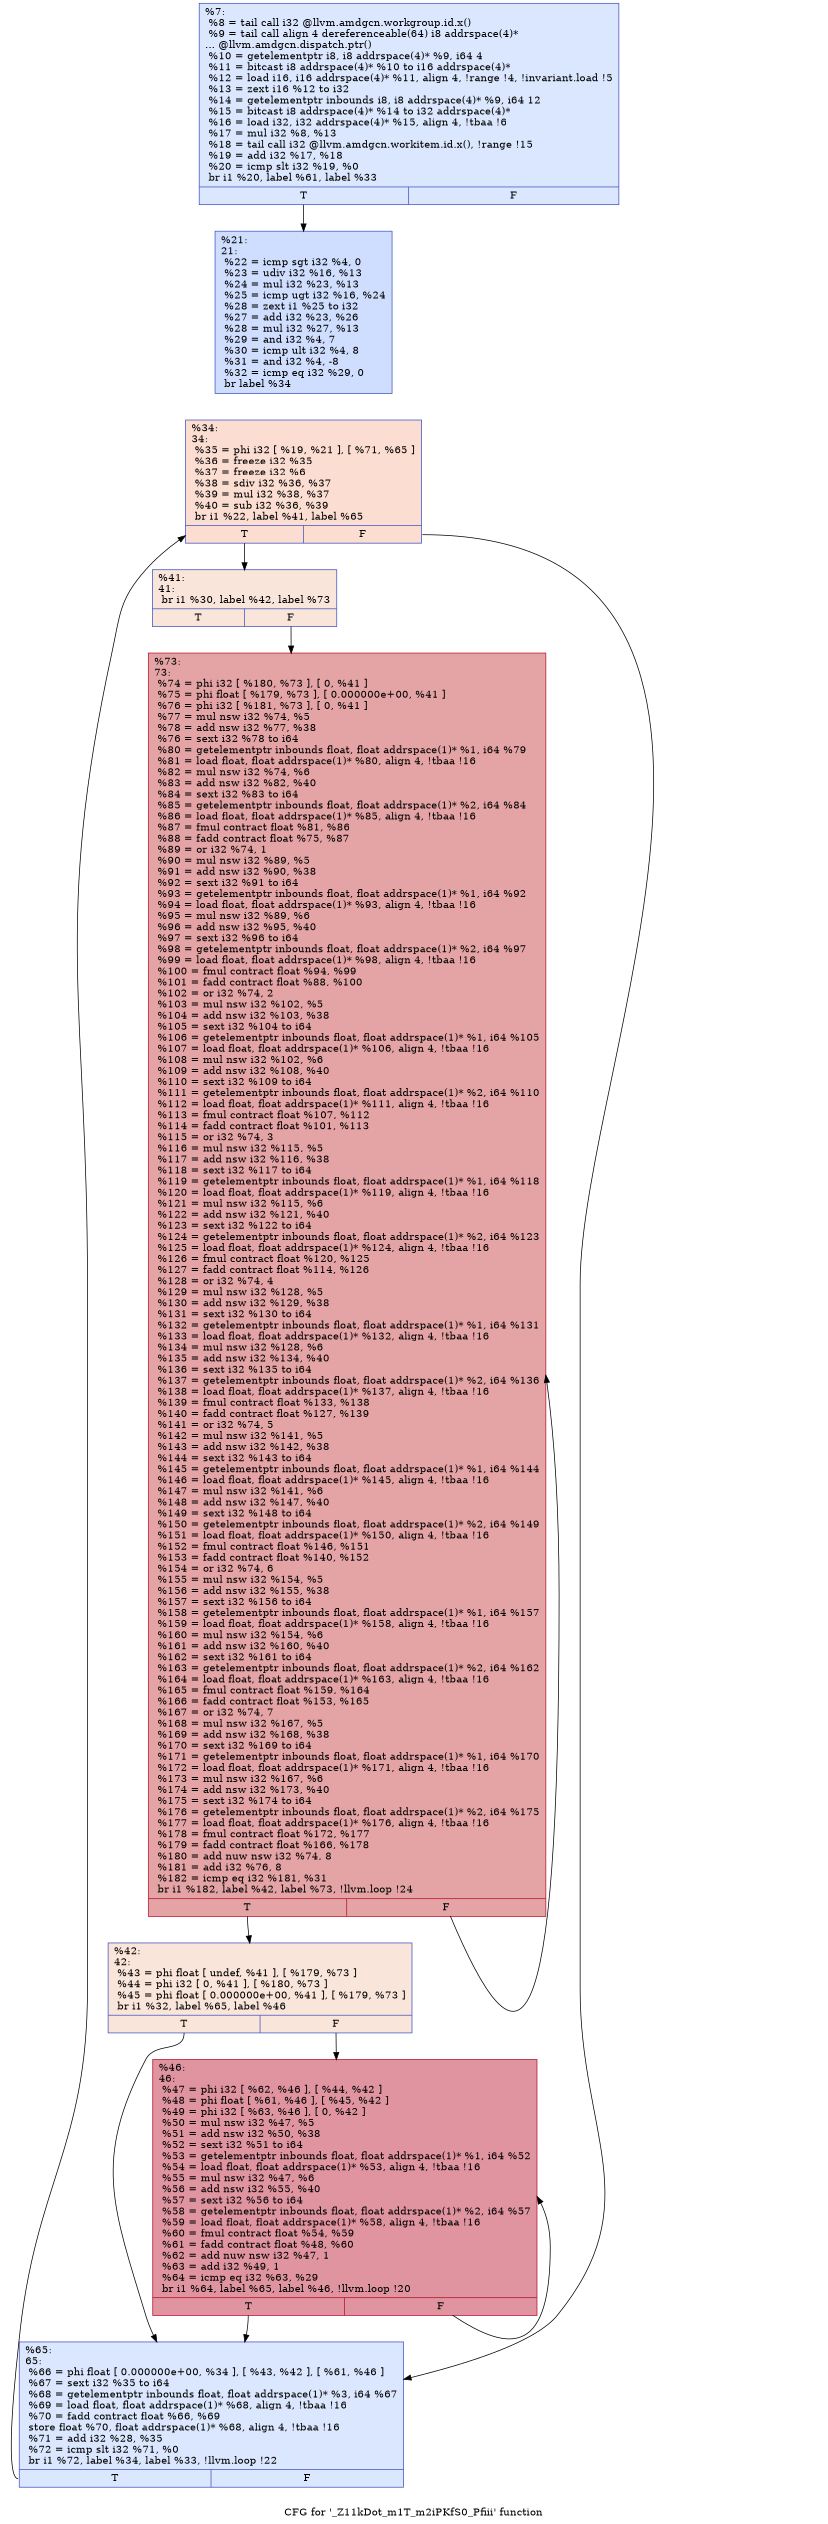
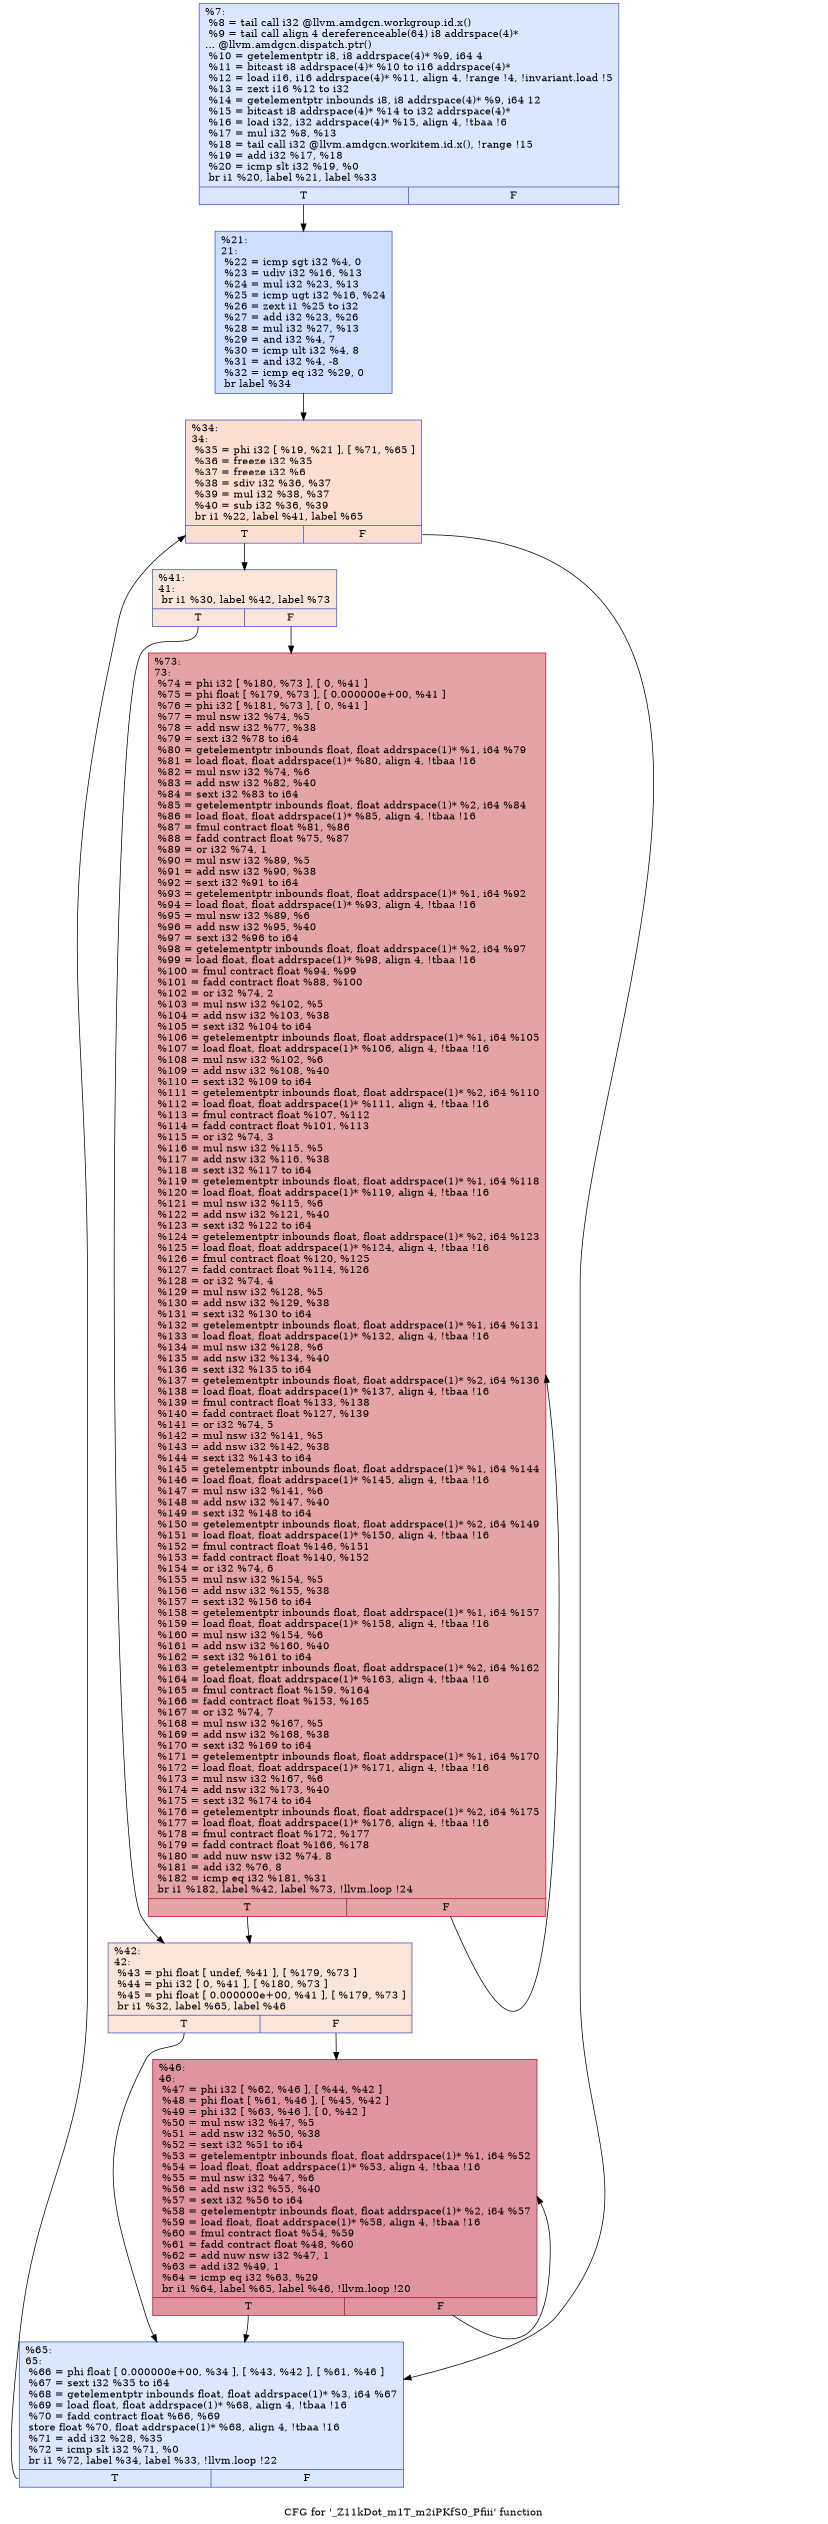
  digraph {
    label="CFG for '_Z11kDot_m1T_m2iPKfS0_Pfiii' function"
    node [color="#3d50c3ff" fillcolor="#aec9fc70" shape=record style=filled]
    edge [tailport=s0]
-   n1 [label="{%7:\l  %8 = tail call i32 @llvm.amdgcn.workgroup.id.x()\l  %9 = tail call align 4 dereferenceable(64) i8 addrspace(4)*\l... @llvm.amdgcn.dispatch.ptr()\l  %10 = getelementptr i8, i8 addrspace(4)* %9, i64 4\l  %11 = bitcast i8 addrspace(4)* %10 to i16 addrspace(4)*\l  %12 = load i16, i16 addrspace(4)* %11, align 4, !range !4, !invariant.load !5\l  %13 = zext i16 %12 to i32\l  %14 = getelementptr inbounds i8, i8 addrspace(4)* %9, i64 12\l  %15 = bitcast i8 addrspace(4)* %14 to i32 addrspace(4)*\l  %16 = load i32, i32 addrspace(4)* %15, align 4, !tbaa !6\l  %17 = mul i32 %8, %13\l  %18 = tail call i32 @llvm.amdgcn.workitem.id.x(), !range !15\l  %19 = add i32 %17, %18\l  %20 = icmp slt i32 %19, %0\l  br i1 %20, label %61, label %33\l|{<s0>T|<s1>F}}"]
-   n2 [fillcolor="#93b5fe70" label="{%21:\l21:                                               \l  %22 = icmp sgt i32 %4, 0\l  %23 = udiv i32 %16, %13\l  %24 = mul i32 %23, %13\l  %25 = icmp ugt i32 %16, %24\l  %28 = zext i1 %25 to i32\l  %27 = add i32 %23, %26\l  %28 = mul i32 %27, %13\l  %29 = and i32 %4, 7\l  %30 = icmp ult i32 %4, 8\l  %31 = and i32 %4, -8\l  %32 = icmp eq i32 %29, 0\l  br label %34\l}"]
+   n1 [label="{%7:\l  %8 = tail call i32 @llvm.amdgcn.workgroup.id.x()\l  %9 = tail call align 4 dereferenceable(64) i8 addrspace(4)*\l... @llvm.amdgcn.dispatch.ptr()\l  %10 = getelementptr i8, i8 addrspace(4)* %9, i64 4\l  %11 = bitcast i8 addrspace(4)* %10 to i16 addrspace(4)*\l  %12 = load i16, i16 addrspace(4)* %11, align 4, !range !4, !invariant.load !5\l  %13 = zext i16 %12 to i32\l  %14 = getelementptr inbounds i8, i8 addrspace(4)* %9, i64 12\l  %15 = bitcast i8 addrspace(4)* %14 to i32 addrspace(4)*\l  %16 = load i32, i32 addrspace(4)* %15, align 4, !tbaa !6\l  %17 = mul i32 %8, %13\l  %18 = tail call i32 @llvm.amdgcn.workitem.id.x(), !range !15\l  %19 = add i32 %17, %18\l  %20 = icmp slt i32 %19, %0\l  br i1 %20, label %21, label %33\l|{<s0>T|<s1>F}}"]
+   n2 [fillcolor="#93b5fe70" label="{%21:\l21:                                               \l  %22 = icmp sgt i32 %4, 0\l  %23 = udiv i32 %16, %13\l  %24 = mul i32 %23, %13\l  %25 = icmp ugt i32 %16, %24\l  %26 = zext i1 %25 to i32\l  %27 = add i32 %23, %26\l  %28 = mul i32 %27, %13\l  %29 = and i32 %4, 7\l  %30 = icmp ult i32 %4, 8\l  %31 = and i32 %4, -8\l  %32 = icmp eq i32 %29, 0\l  br label %34\l}"]
    n3 [fillcolor="#f7b39670" label="{%34:\l34:                                               \l  %35 = phi i32 [ %19, %21 ], [ %71, %65 ]\l  %36 = freeze i32 %35\l  %37 = freeze i32 %6\l  %38 = sdiv i32 %36, %37\l  %39 = mul i32 %38, %37\l  %40 = sub i32 %36, %39\l  br i1 %22, label %41, label %65\l|{<s0>T|<s1>F}}"]
    n4 [fillcolor="#f4c5ad70" label="{%41:\l41:                                               \l  br i1 %30, label %42, label %73\l|{<s0>T|<s1>F}}"]
    n5 [label="{%65:\l65:                                               \l  %66 = phi float [ 0.000000e+00, %34 ], [ %43, %42 ], [ %61, %46 ]\l  %67 = sext i32 %35 to i64\l  %68 = getelementptr inbounds float, float addrspace(1)* %3, i64 %67\l  %69 = load float, float addrspace(1)* %68, align 4, !tbaa !16\l  %70 = fadd contract float %66, %69\l  store float %70, float addrspace(1)* %68, align 4, !tbaa !16\l  %71 = add i32 %28, %35\l  %72 = icmp slt i32 %71, %0\l  br i1 %72, label %34, label %33, !llvm.loop !22\l|{<s0>T|<s1>F}}"]
    n6 [fillcolor="#f4c5ad70" label="{%42:\l42:                                               \l  %43 = phi float [ undef, %41 ], [ %179, %73 ]\l  %44 = phi i32 [ 0, %41 ], [ %180, %73 ]\l  %45 = phi float [ 0.000000e+00, %41 ], [ %179, %73 ]\l  br i1 %32, label %65, label %46\l|{<s0>T|<s1>F}}"]
-   n7 [color="#b70d28ff" fillcolor="#c32e3170" label="{%73:\l73:                                               \l  %74 = phi i32 [ %180, %73 ], [ 0, %41 ]\l  %75 = phi float [ %179, %73 ], [ 0.000000e+00, %41 ]\l  %76 = phi i32 [ %181, %73 ], [ 0, %41 ]\l  %77 = mul nsw i32 %74, %5\l  %78 = add nsw i32 %77, %38\l  %76 = sext i32 %78 to i64\l  %80 = getelementptr inbounds float, float addrspace(1)* %1, i64 %79\l  %81 = load float, float addrspace(1)* %80, align 4, !tbaa !16\l  %82 = mul nsw i32 %74, %6\l  %83 = add nsw i32 %82, %40\l  %84 = sext i32 %83 to i64\l  %85 = getelementptr inbounds float, float addrspace(1)* %2, i64 %84\l  %86 = load float, float addrspace(1)* %85, align 4, !tbaa !16\l  %87 = fmul contract float %81, %86\l  %88 = fadd contract float %75, %87\l  %89 = or i32 %74, 1\l  %90 = mul nsw i32 %89, %5\l  %91 = add nsw i32 %90, %38\l  %92 = sext i32 %91 to i64\l  %93 = getelementptr inbounds float, float addrspace(1)* %1, i64 %92\l  %94 = load float, float addrspace(1)* %93, align 4, !tbaa !16\l  %95 = mul nsw i32 %89, %6\l  %96 = add nsw i32 %95, %40\l  %97 = sext i32 %96 to i64\l  %98 = getelementptr inbounds float, float addrspace(1)* %2, i64 %97\l  %99 = load float, float addrspace(1)* %98, align 4, !tbaa !16\l  %100 = fmul contract float %94, %99\l  %101 = fadd contract float %88, %100\l  %102 = or i32 %74, 2\l  %103 = mul nsw i32 %102, %5\l  %104 = add nsw i32 %103, %38\l  %105 = sext i32 %104 to i64\l  %106 = getelementptr inbounds float, float addrspace(1)* %1, i64 %105\l  %107 = load float, float addrspace(1)* %106, align 4, !tbaa !16\l  %108 = mul nsw i32 %102, %6\l  %109 = add nsw i32 %108, %40\l  %110 = sext i32 %109 to i64\l  %111 = getelementptr inbounds float, float addrspace(1)* %2, i64 %110\l  %112 = load float, float addrspace(1)* %111, align 4, !tbaa !16\l  %113 = fmul contract float %107, %112\l  %114 = fadd contract float %101, %113\l  %115 = or i32 %74, 3\l  %116 = mul nsw i32 %115, %5\l  %117 = add nsw i32 %116, %38\l  %118 = sext i32 %117 to i64\l  %119 = getelementptr inbounds float, float addrspace(1)* %1, i64 %118\l  %120 = load float, float addrspace(1)* %119, align 4, !tbaa !16\l  %121 = mul nsw i32 %115, %6\l  %122 = add nsw i32 %121, %40\l  %123 = sext i32 %122 to i64\l  %124 = getelementptr inbounds float, float addrspace(1)* %2, i64 %123\l  %125 = load float, float addrspace(1)* %124, align 4, !tbaa !16\l  %126 = fmul contract float %120, %125\l  %127 = fadd contract float %114, %126\l  %128 = or i32 %74, 4\l  %129 = mul nsw i32 %128, %5\l  %130 = add nsw i32 %129, %38\l  %131 = sext i32 %130 to i64\l  %132 = getelementptr inbounds float, float addrspace(1)* %1, i64 %131\l  %133 = load float, float addrspace(1)* %132, align 4, !tbaa !16\l  %134 = mul nsw i32 %128, %6\l  %135 = add nsw i32 %134, %40\l  %136 = sext i32 %135 to i64\l  %137 = getelementptr inbounds float, float addrspace(1)* %2, i64 %136\l  %138 = load float, float addrspace(1)* %137, align 4, !tbaa !16\l  %139 = fmul contract float %133, %138\l  %140 = fadd contract float %127, %139\l  %141 = or i32 %74, 5\l  %142 = mul nsw i32 %141, %5\l  %143 = add nsw i32 %142, %38\l  %144 = sext i32 %143 to i64\l  %145 = getelementptr inbounds float, float addrspace(1)* %1, i64 %144\l  %146 = load float, float addrspace(1)* %145, align 4, !tbaa !16\l  %147 = mul nsw i32 %141, %6\l  %148 = add nsw i32 %147, %40\l  %149 = sext i32 %148 to i64\l  %150 = getelementptr inbounds float, float addrspace(1)* %2, i64 %149\l  %151 = load float, float addrspace(1)* %150, align 4, !tbaa !16\l  %152 = fmul contract float %146, %151\l  %153 = fadd contract float %140, %152\l  %154 = or i32 %74, 6\l  %155 = mul nsw i32 %154, %5\l  %156 = add nsw i32 %155, %38\l  %157 = sext i32 %156 to i64\l  %158 = getelementptr inbounds float, float addrspace(1)* %1, i64 %157\l  %159 = load float, float addrspace(1)* %158, align 4, !tbaa !16\l  %160 = mul nsw i32 %154, %6\l  %161 = add nsw i32 %160, %40\l  %162 = sext i32 %161 to i64\l  %163 = getelementptr inbounds float, float addrspace(1)* %2, i64 %162\l  %164 = load float, float addrspace(1)* %163, align 4, !tbaa !16\l  %165 = fmul contract float %159, %164\l  %166 = fadd contract float %153, %165\l  %167 = or i32 %74, 7\l  %168 = mul nsw i32 %167, %5\l  %169 = add nsw i32 %168, %38\l  %170 = sext i32 %169 to i64\l  %171 = getelementptr inbounds float, float addrspace(1)* %1, i64 %170\l  %172 = load float, float addrspace(1)* %171, align 4, !tbaa !16\l  %173 = mul nsw i32 %167, %6\l  %174 = add nsw i32 %173, %40\l  %175 = sext i32 %174 to i64\l  %176 = getelementptr inbounds float, float addrspace(1)* %2, i64 %175\l  %177 = load float, float addrspace(1)* %176, align 4, !tbaa !16\l  %178 = fmul contract float %172, %177\l  %179 = fadd contract float %166, %178\l  %180 = add nuw nsw i32 %74, 8\l  %181 = add i32 %76, 8\l  %182 = icmp eq i32 %181, %31\l  br i1 %182, label %42, label %73, !llvm.loop !24\l|{<s0>T|<s1>F}}"]
+   n7 [color="#b70d28ff" fillcolor="#c32e3170" label="{%73:\l73:                                               \l  %74 = phi i32 [ %180, %73 ], [ 0, %41 ]\l  %75 = phi float [ %179, %73 ], [ 0.000000e+00, %41 ]\l  %76 = phi i32 [ %181, %73 ], [ 0, %41 ]\l  %77 = mul nsw i32 %74, %5\l  %78 = add nsw i32 %77, %38\l  %79 = sext i32 %78 to i64\l  %80 = getelementptr inbounds float, float addrspace(1)* %1, i64 %79\l  %81 = load float, float addrspace(1)* %80, align 4, !tbaa !16\l  %82 = mul nsw i32 %74, %6\l  %83 = add nsw i32 %82, %40\l  %84 = sext i32 %83 to i64\l  %85 = getelementptr inbounds float, float addrspace(1)* %2, i64 %84\l  %86 = load float, float addrspace(1)* %85, align 4, !tbaa !16\l  %87 = fmul contract float %81, %86\l  %88 = fadd contract float %75, %87\l  %89 = or i32 %74, 1\l  %90 = mul nsw i32 %89, %5\l  %91 = add nsw i32 %90, %38\l  %92 = sext i32 %91 to i64\l  %93 = getelementptr inbounds float, float addrspace(1)* %1, i64 %92\l  %94 = load float, float addrspace(1)* %93, align 4, !tbaa !16\l  %95 = mul nsw i32 %89, %6\l  %96 = add nsw i32 %95, %40\l  %97 = sext i32 %96 to i64\l  %98 = getelementptr inbounds float, float addrspace(1)* %2, i64 %97\l  %99 = load float, float addrspace(1)* %98, align 4, !tbaa !16\l  %100 = fmul contract float %94, %99\l  %101 = fadd contract float %88, %100\l  %102 = or i32 %74, 2\l  %103 = mul nsw i32 %102, %5\l  %104 = add nsw i32 %103, %38\l  %105 = sext i32 %104 to i64\l  %106 = getelementptr inbounds float, float addrspace(1)* %1, i64 %105\l  %107 = load float, float addrspace(1)* %106, align 4, !tbaa !16\l  %108 = mul nsw i32 %102, %6\l  %109 = add nsw i32 %108, %40\l  %110 = sext i32 %109 to i64\l  %111 = getelementptr inbounds float, float addrspace(1)* %2, i64 %110\l  %112 = load float, float addrspace(1)* %111, align 4, !tbaa !16\l  %113 = fmul contract float %107, %112\l  %114 = fadd contract float %101, %113\l  %115 = or i32 %74, 3\l  %116 = mul nsw i32 %115, %5\l  %117 = add nsw i32 %116, %38\l  %118 = sext i32 %117 to i64\l  %119 = getelementptr inbounds float, float addrspace(1)* %1, i64 %118\l  %120 = load float, float addrspace(1)* %119, align 4, !tbaa !16\l  %121 = mul nsw i32 %115, %6\l  %122 = add nsw i32 %121, %40\l  %123 = sext i32 %122 to i64\l  %124 = getelementptr inbounds float, float addrspace(1)* %2, i64 %123\l  %125 = load float, float addrspace(1)* %124, align 4, !tbaa !16\l  %126 = fmul contract float %120, %125\l  %127 = fadd contract float %114, %126\l  %128 = or i32 %74, 4\l  %129 = mul nsw i32 %128, %5\l  %130 = add nsw i32 %129, %38\l  %131 = sext i32 %130 to i64\l  %132 = getelementptr inbounds float, float addrspace(1)* %1, i64 %131\l  %133 = load float, float addrspace(1)* %132, align 4, !tbaa !16\l  %134 = mul nsw i32 %128, %6\l  %135 = add nsw i32 %134, %40\l  %136 = sext i32 %135 to i64\l  %137 = getelementptr inbounds float, float addrspace(1)* %2, i64 %136\l  %138 = load float, float addrspace(1)* %137, align 4, !tbaa !16\l  %139 = fmul contract float %133, %138\l  %140 = fadd contract float %127, %139\l  %141 = or i32 %74, 5\l  %142 = mul nsw i32 %141, %5\l  %143 = add nsw i32 %142, %38\l  %144 = sext i32 %143 to i64\l  %145 = getelementptr inbounds float, float addrspace(1)* %1, i64 %144\l  %146 = load float, float addrspace(1)* %145, align 4, !tbaa !16\l  %147 = mul nsw i32 %141, %6\l  %148 = add nsw i32 %147, %40\l  %149 = sext i32 %148 to i64\l  %150 = getelementptr inbounds float, float addrspace(1)* %2, i64 %149\l  %151 = load float, float addrspace(1)* %150, align 4, !tbaa !16\l  %152 = fmul contract float %146, %151\l  %153 = fadd contract float %140, %152\l  %154 = or i32 %74, 6\l  %155 = mul nsw i32 %154, %5\l  %156 = add nsw i32 %155, %38\l  %157 = sext i32 %156 to i64\l  %158 = getelementptr inbounds float, float addrspace(1)* %1, i64 %157\l  %159 = load float, float addrspace(1)* %158, align 4, !tbaa !16\l  %160 = mul nsw i32 %154, %6\l  %161 = add nsw i32 %160, %40\l  %162 = sext i32 %161 to i64\l  %163 = getelementptr inbounds float, float addrspace(1)* %2, i64 %162\l  %164 = load float, float addrspace(1)* %163, align 4, !tbaa !16\l  %165 = fmul contract float %159, %164\l  %166 = fadd contract float %153, %165\l  %167 = or i32 %74, 7\l  %168 = mul nsw i32 %167, %5\l  %169 = add nsw i32 %168, %38\l  %170 = sext i32 %169 to i64\l  %171 = getelementptr inbounds float, float addrspace(1)* %1, i64 %170\l  %172 = load float, float addrspace(1)* %171, align 4, !tbaa !16\l  %173 = mul nsw i32 %167, %6\l  %174 = add nsw i32 %173, %40\l  %175 = sext i32 %174 to i64\l  %176 = getelementptr inbounds float, float addrspace(1)* %2, i64 %175\l  %177 = load float, float addrspace(1)* %176, align 4, !tbaa !16\l  %178 = fmul contract float %172, %177\l  %179 = fadd contract float %166, %178\l  %180 = add nuw nsw i32 %74, 8\l  %181 = add i32 %76, 8\l  %182 = icmp eq i32 %181, %31\l  br i1 %182, label %42, label %73, !llvm.loop !24\l|{<s0>T|<s1>F}}"]
    n8 [color="#b70d28ff" fillcolor="#b70d2870" label="{%46:\l46:                                               \l  %47 = phi i32 [ %62, %46 ], [ %44, %42 ]\l  %48 = phi float [ %61, %46 ], [ %45, %42 ]\l  %49 = phi i32 [ %63, %46 ], [ 0, %42 ]\l  %50 = mul nsw i32 %47, %5\l  %51 = add nsw i32 %50, %38\l  %52 = sext i32 %51 to i64\l  %53 = getelementptr inbounds float, float addrspace(1)* %1, i64 %52\l  %54 = load float, float addrspace(1)* %53, align 4, !tbaa !16\l  %55 = mul nsw i32 %47, %6\l  %56 = add nsw i32 %55, %40\l  %57 = sext i32 %56 to i64\l  %58 = getelementptr inbounds float, float addrspace(1)* %2, i64 %57\l  %59 = load float, float addrspace(1)* %58, align 4, !tbaa !16\l  %60 = fmul contract float %54, %59\l  %61 = fadd contract float %48, %60\l  %62 = add nuw nsw i32 %47, 1\l  %63 = add i32 %49, 1\l  %64 = icmp eq i32 %63, %29\l  br i1 %64, label %65, label %46, !llvm.loop !20\l|{<s0>T|<s1>F}}"]
    n1 -> n2
+   n2 -> n3
    n3 -> n4
    n3 -> n5 [tailport=s1]
+   n4 -> n6
    n4 -> n7 [tailport=s1]
    n5 -> n3
    n6 -> n5
    n6 -> n8 [tailport=s1]
    n7 -> n6
    n7 -> n7 [tailport=s1]
    n8 -> n5
    n8 -> n8 [tailport=s1]
  }
